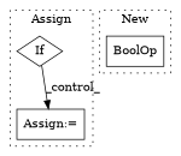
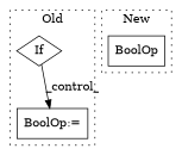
  digraph {
    node [shape=box]
    n1 [a=96 l="3,18" label=If s="3931,3954" shape=diamond]
-   n2 [a=68 l=3 label="Assign:=" s=3977]
+   n2 [a=68 l=3 label="BoolOp:=" s=3977]
    n3 [a=72 l=44 label=BoolOp s=4055]
    subgraph cluster_1 {
-     label=Assign
+     label=Old
      style=dotted
      n1
      n2
    }
    subgraph cluster_2 {
      label=New
      style=dotted
      n3
    }
    n1 -> n2 [label=_control_]
  }
